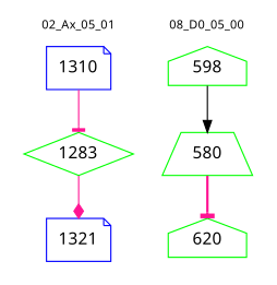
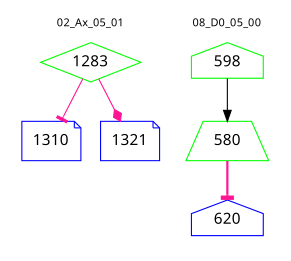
  digraph {
    fontname="Noto Sans"
    node [color=blue fontname="Noto Sans" shape=note]
    edge [arrowhead=tee color=deeppink fontname="Noto Sans" style=solid]
    n1 [label=1310]
    n2 [color=green label=1283 shape=diamond]
    n3 [label=1321]
    n4 [color=green label=598 shape=house]
    n5 [color=green label=580 shape=trapezium]
-   n6 [color=green label=620 shape=house]
+   n6 [label=620 shape=house]
    subgraph cluster_1 {
      color=white
      fontsize=10
      label="02_Ax_05_01"
      n1
      n2
      n3
    }
    subgraph cluster_2 {
      color=white
      fontsize=10
      label="08_D0_05_00"
      n4
      n5
      n6
    }
-   n1 -> n2
+   n2 -> n1
    n2 -> n3 [arrowhead=diamond]
    n4 -> n5 [arrowhead=normal color=black]
    n5 -> n6 [style=bold]
  }
